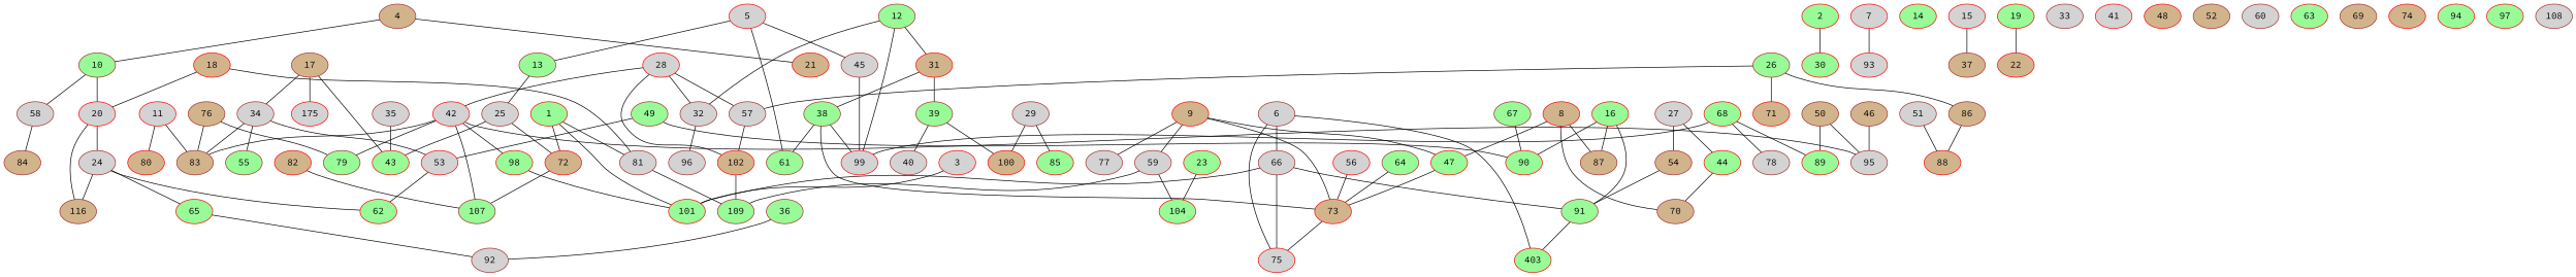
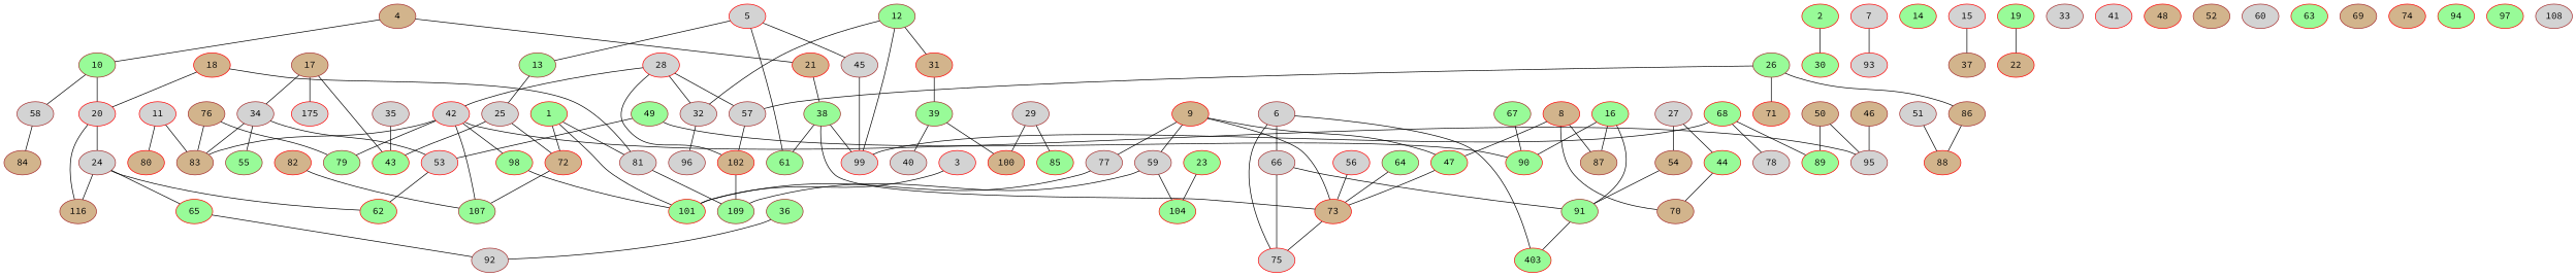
  graph {
    fontname="Source Code Pro"
    node [color=brown fillcolor=palegreen fontname="Source Code Pro" style=filled]
    edge [fontname="Source Code Pro"]
    1 [color=red]
    72 [color=red fillcolor=tan]
    81 [fillcolor=lightgrey]
    101 [color=red]
    107
    109
    2 [color=red]
    30 [color=red]
    3 [color=red fillcolor=lightgrey]
    4 [fillcolor=tan]
    10
    21 [color=red fillcolor=tan]
    20 [color=red fillcolor=lightgrey]
    58 [fillcolor=lightgrey]
    38
    5 [color=red fillcolor=lightgrey]
    13
    45 [fillcolor=lightgrey]
    61
    25 [fillcolor=lightgrey]
    99 [color=red fillcolor=lightgrey]
    6 [fillcolor=lightgrey]
    66 [fillcolor=lightgrey]
    75 [color=red fillcolor=lightgrey]
    n25 [color=red label=403]
    91
    7 [color=red fillcolor=lightgrey]
    93 [color=red fillcolor=lightgrey]
    8 [color=red fillcolor=tan]
    47 [color=red]
    70 [fillcolor=tan]
    87 [fillcolor=tan]
    73 [color=red fillcolor=tan]
    9 [color=red fillcolor=tan]
    59 [fillcolor=lightgrey]
    77 [fillcolor=lightgrey]
    104 [color=red]
    24 [fillcolor=lightgrey]
    n39 [fillcolor=tan label=116]
    84 [fillcolor=tan]
    11 [color=red fillcolor=lightgrey]
    80 [color=red fillcolor=tan]
    83 [fillcolor=tan]
    31 [color=red fillcolor=tan]
    12
    32 [fillcolor=lightgrey]
    39
    96 [fillcolor=lightgrey]
    43 [color=red]
    14 [color=red]
    15 [color=red fillcolor=lightgrey]
    37 [fillcolor=tan]
    16 [color=red]
    90 [color=red]
    17 [fillcolor=tan]
    34 [fillcolor=lightgrey]
    n57 [color=red fillcolor=lightgrey label=175]
    53 [color=red fillcolor=lightgrey]
    55
    18 [color=red fillcolor=tan]
    19 [color=red]
    22 [color=red fillcolor=tan]
    62 [color=red]
    65 [color=red]
    23 [color=red]
    92 [fillcolor=lightgrey]
    57 [fillcolor=lightgrey]
    26
    71 [color=red fillcolor=tan]
    86 [fillcolor=tan]
    102 [color=red fillcolor=tan]
    88 [color=red fillcolor=tan]
    27 [fillcolor=lightgrey]
    44 [color=red]
    54 [fillcolor=tan]
    28 [color=red fillcolor=lightgrey]
    42 [color=red fillcolor=lightgrey]
    79
    95 [fillcolor=lightgrey]
    98 [color=red]
    29 [fillcolor=lightgrey]
    85 [color=red]
    100 [color=red fillcolor=tan]
    40 [fillcolor=lightgrey]
    33 [fillcolor=lightgrey]
    35 [fillcolor=lightgrey]
    36
    41 [color=red fillcolor=lightgrey]
    46 [fillcolor=tan]
    48 [color=red fillcolor=tan]
    49
    50 [fillcolor=tan]
    89 [color=red]
    51 [fillcolor=lightgrey]
    52 [fillcolor=tan]
    56 [color=red fillcolor=lightgrey]
    60 [fillcolor=lightgrey]
    63 [color=red]
    64
    67
    68 [color=red]
    78 [fillcolor=lightgrey]
    69 [fillcolor=tan]
    74 [color=red fillcolor=tan]
    76 [fillcolor=tan]
    82 [color=red fillcolor=tan]
    94 [color=red]
    97 [color=red]
    108 [fillcolor=lightgrey]
    1 -- 72
    1 -- 81
    1 -- 101
    72 -- 107
    81 -- 109
    2 -- 30
    3 -- 101
    4 -- 10
    4 -- 21
    10 -- 20
    10 -- 58
-   31 -- 38
+   21 -- 38
    20 -- 24
    20 -- n39
    58 -- 84
    38 -- 61
    38 -- 99
    38 -- 73
    5 -- 13
    5 -- 45
    5 -- 61
    13 -- 25
    45 -- 99
    25 -- 72
    25 -- 43
    6 -- 66
    6 -- 75
    6 -- n25
    66 -- 75
    66 -- 91
    91 -- n25
    7 -- 93
    8 -- 47
    8 -- 70
    8 -- 87
    47 -- 73
    73 -- 75
    9 -- 47
    9 -- 73
    9 -- 59
    9 -- 77
    59 -- 109
    59 -- 104
-   66 -- 101
+   77 -- 101
    24 -- n39
    24 -- 62
    24 -- 65
    11 -- 80
    11 -- 83
    31 -- 39
    12 -- 99
    12 -- 31
    12 -- 32
    32 -- 96
    39 -- 100
    39 -- 40
    15 -- 37
    16 -- 91
    16 -- 87
    16 -- 90
    17 -- 43
    17 -- 34
    17 -- n57
    34 -- 83
    34 -- 53
    34 -- 55
    53 -- 62
    18 -- 81
    18 -- 20
    19 -- 22
    65 -- 92
    23 -- 104
    57 -- 102
    26 -- 57
    26 -- 71
    26 -- 86
    86 -- 88
    102 -- 109
    27 -- 44
    27 -- 54
    44 -- 70
    54 -- 91
    28 -- 32
    28 -- 57
    28 -- 102
    28 -- 42
    42 -- 107
    42 -- 83
    42 -- 79
    42 -- 95
    42 -- 98
    98 -- 101
    29 -- 85
    29 -- 100
    35 -- 43
    36 -- 92
    46 -- 95
    49 -- 90
    49 -- 53
    50 -- 95
    50 -- 89
    51 -- 88
    56 -- 73
    64 -- 73
    67 -- 90
    68 -- 99
    68 -- 89
    68 -- 78
    76 -- 83
    76 -- 79
    82 -- 107
  }
